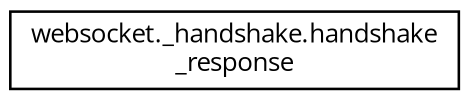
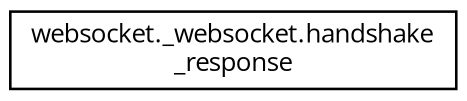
  digraph {
    rankdir=TB
    fontname="Open Sans"
-   n1 [color=black fillcolor=white fontname="Open Sans" fontsize=10 height=0.2 label="websocket._handshake.handshake\l_response" shape=record style=filled width=0.4]
+   n1 [color=black fillcolor=white fontname="Open Sans" fontsize=10 height=0.2 label="websocket._websocket.handshake\l_response" shape=record style=filled width=0.4]
  }
